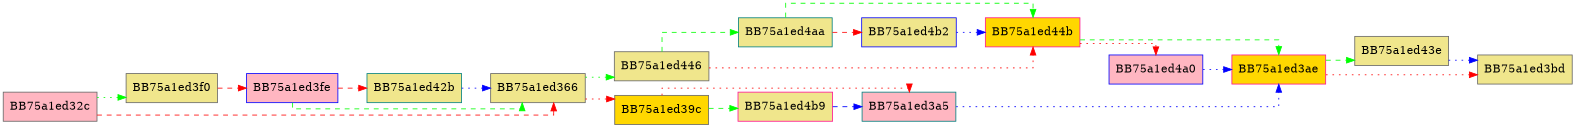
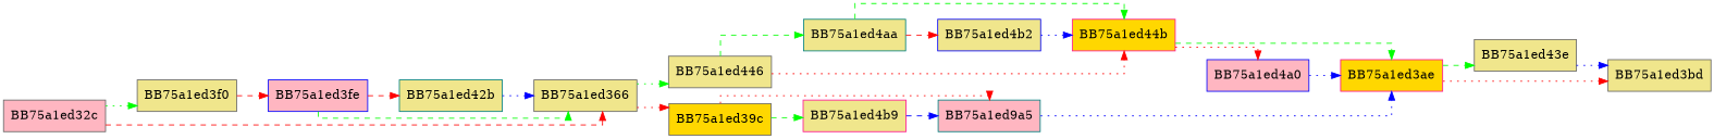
  digraph {
    rankdir=LR
    splines=ortho
    node [color=gray40 fillcolor=khaki shape=box style=filled]
    edge [color=red style=dotted]
    BB75a1ed32c [fillcolor=lightpink]
    BB75a1ed3f0
    BB75a1ed366
    BB75a1ed3fe [color=blue fillcolor=lightpink]
    BB75a1ed446
    BB75a1ed39c [fillcolor=gold]
    BB75a1ed42b [color=teal]
    BB75a1ed4aa [color=teal]
    BB75a1ed44b [color=deeppink fillcolor=gold]
    BB75a1ed4b9 [color=deeppink]
-   BB75a1ed3a5 [color=teal fillcolor=lightpink]
+   BB75a1ed3a5 [color=teal fillcolor=lightpink label=BB75a1ed9a5]
    BB75a1ed4b2 [color=blue]
    BB75a1ed3ae [color=deeppink fillcolor=gold]
    BB75a1ed4a0 [color=blue fillcolor=lightpink]
    BB75a1ed43e
    BB75a1ed3bd
    BB75a1ed32c -> BB75a1ed3f0 [color=green]
    BB75a1ed32c -> BB75a1ed366 [style=dashed]
    BB75a1ed3f0 -> BB75a1ed3fe [style=dashed]
    BB75a1ed366 -> BB75a1ed446 [color=green]
    BB75a1ed366 -> BB75a1ed39c
    BB75a1ed3fe -> BB75a1ed366 [color=green style=dashed]
    BB75a1ed3fe -> BB75a1ed42b [style=dashed]
    BB75a1ed446 -> BB75a1ed4aa [color=green style=dashed]
    BB75a1ed446 -> BB75a1ed44b
    BB75a1ed39c -> BB75a1ed4b9 [color=green style=dashed]
    BB75a1ed39c -> BB75a1ed3a5
    BB75a1ed42b -> BB75a1ed366 [color=blue]
    BB75a1ed4aa -> BB75a1ed44b [color=green style=dashed]
    BB75a1ed4aa -> BB75a1ed4b2 [style=dashed]
    BB75a1ed44b -> BB75a1ed3ae [color=green style=dashed]
    BB75a1ed44b -> BB75a1ed4a0
    BB75a1ed4b9 -> BB75a1ed3a5 [color=blue style=dashed]
    BB75a1ed3a5 -> BB75a1ed3ae [color=blue]
    BB75a1ed4b2 -> BB75a1ed44b [color=blue]
    BB75a1ed3ae -> BB75a1ed43e [color=green style=dashed]
    BB75a1ed3ae -> BB75a1ed3bd
    BB75a1ed4a0 -> BB75a1ed3ae [color=blue]
    BB75a1ed43e -> BB75a1ed3bd [color=blue]
  }
